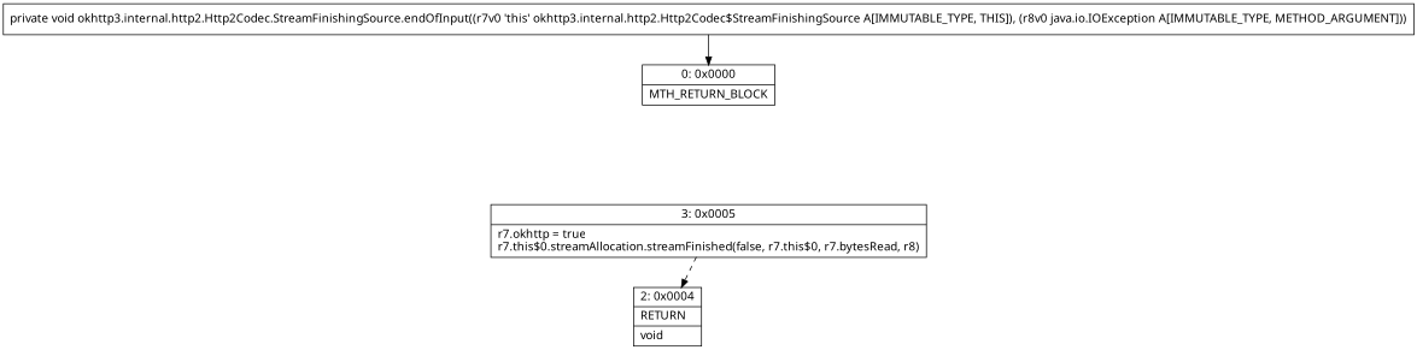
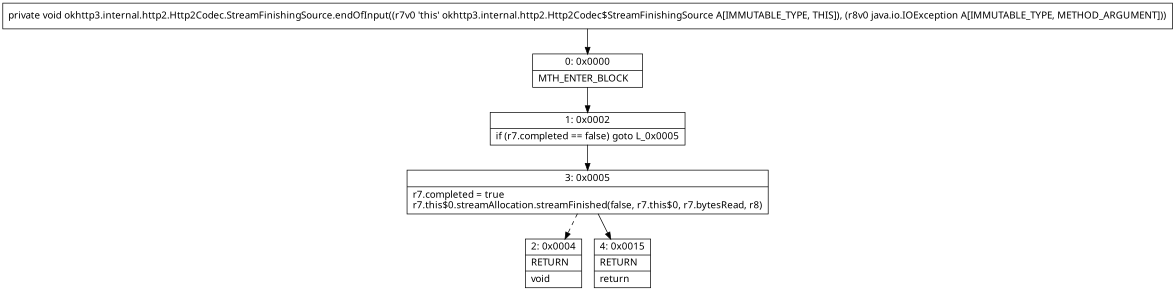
  digraph {
    fontname="Noto Sans"
    node [fontname="Noto Sans" shape=record]
    edge [fontname="Noto Sans"]
-   n1 [label="{0\:\ 0x0000|MTH_RETURN_BLOCK\l}"]
-   n3 [label="{3\:\ 0x0005|r7.okhttp = true\lr7.this$0.streamAllocation.streamFinished(false, r7.this$0, r7.bytesRead, r8)\l}"]
+   n1 [label="{0\:\ 0x0000|MTH_ENTER_BLOCK\l}"]
+   n2 [label="{1\:\ 0x0002|if (r7.completed == false) goto L_0x0005\l}"]
+   n3 [label="{3\:\ 0x0005|r7.completed = true\lr7.this$0.streamAllocation.streamFinished(false, r7.this$0, r7.bytesRead, r8)\l}"]
    n4 [label="{2\:\ 0x0004|RETURN\l|void\l}"]
+   n5 [label="{4\:\ 0x0015|RETURN\l|return\l}"]
    n6 [label="{private void okhttp3.internal.http2.Http2Codec.StreamFinishingSource.endOfInput((r7v0 'this' okhttp3.internal.http2.Http2Codec$StreamFinishingSource A[IMMUTABLE_TYPE, THIS]), (r8v0 java.io.IOException A[IMMUTABLE_TYPE, METHOD_ARGUMENT])) }"]
+   n1 -> n2
+   n2 -> n3
    n3 -> n4 [style=dashed]
+   n3 -> n5
    n6 -> n1
  }
